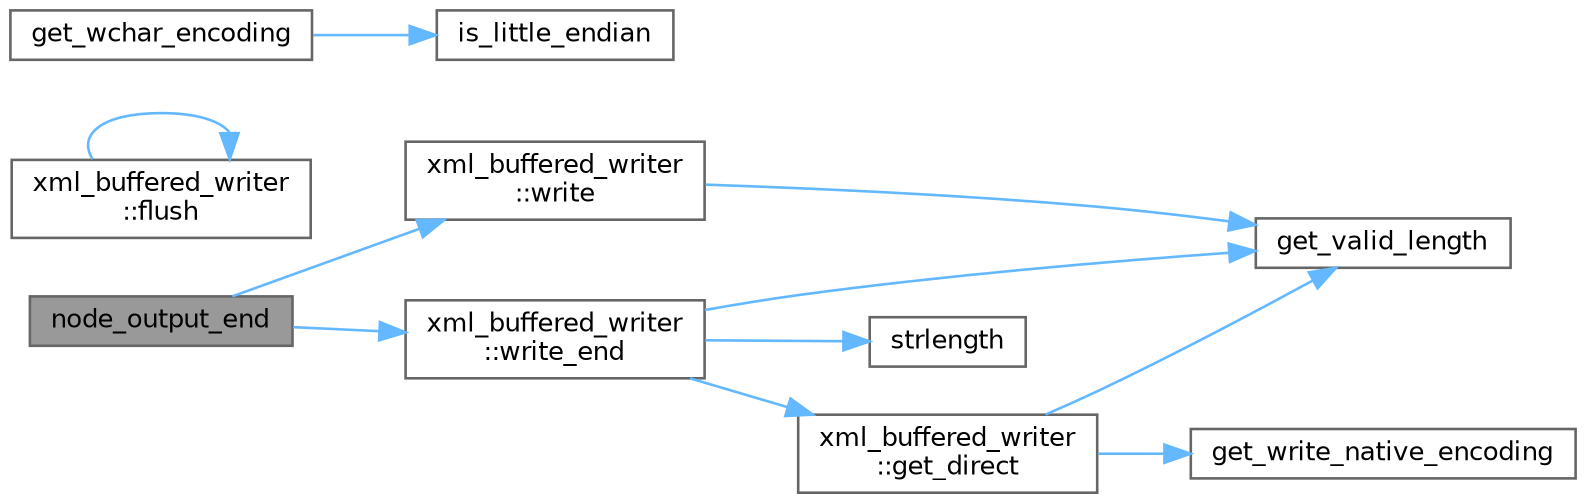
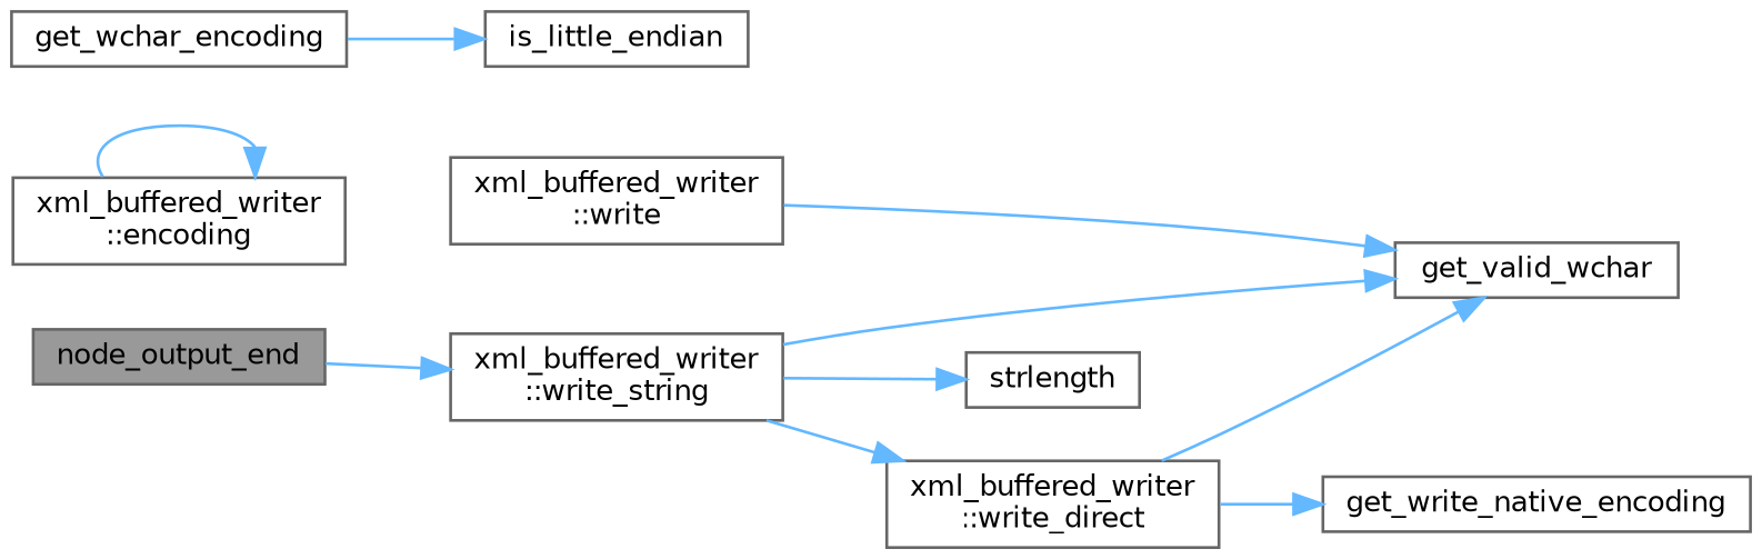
  digraph {
    rankdir=LR
    node [color=grey40 fillcolor=white fontname=Helvetica fontsize=10 shape=box style=filled]
    edge [color=steelblue1 fontname=Helvetica fontsize=10 labelfontname=Helvetica labelfontsize=10 style=solid]
    n1 [color=gray40 fillcolor=grey60 fontcolor=black height=0.2 label=node_output_end width=0.4]
    n2 [height=0.2 label="xml_buffered_writer\l::write" width=0.4]
-   n3 [height=0.2 label="xml_buffered_writer\l::write_end" width=0.4]
-   n4 [height=0.2 label=get_valid_length width=0.4]
+   n3 [height=0.2 label="xml_buffered_writer\l::write_string" width=0.4]
+   n4 [height=0.2 label=get_valid_wchar width=0.4]
    n5 [height=0.2 label=strlength width=0.4]
-   n6 [height=0.2 label="xml_buffered_writer\l::get_direct" width=0.4]
-   n7 [height=0.2 label="xml_buffered_writer\l::flush" width=0.4]
+   n6 [height=0.2 label="xml_buffered_writer\l::write_direct" width=0.4]
+   n7 [height=0.2 label="xml_buffered_writer\l::encoding" width=0.4]
    n8 [height=0.2 label=get_write_native_encoding width=0.4]
    n9 [height=0.2 label=get_wchar_encoding width=0.4]
    n10 [height=0.2 label=is_little_endian width=0.4]
-   n1 -> n2
    n1 -> n3
    n2 -> n4
    n3 -> n4
    n3 -> n5
    n3 -> n6
    n6 -> n4
    n6 -> n8
    n7 -> n7
    n9 -> n10
  }
